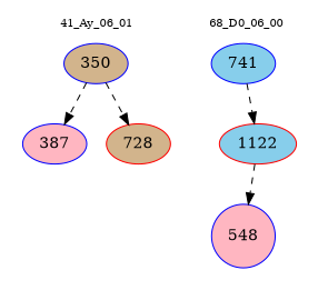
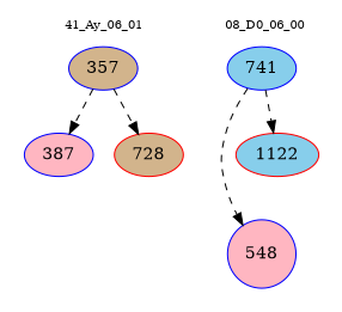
  digraph {
    node [color=blue fillcolor=tan shape=ellipse style=filled]
    edge [color=black style=dashed]
-   n1 [label=350]
+   n1 [label=357]
    n2 [fillcolor=lightpink label=387]
    n3 [color=red label=728]
    n4 [fillcolor=skyblue label=741]
    n5 [fillcolor=lightpink label=548 shape=circle]
    n6 [color=red fillcolor=skyblue label=1122]
    subgraph cluster_1 {
      color=white
      fontsize=10
      label="41_Ay_06_01"
      n1
      n2
      n3
    }
    subgraph cluster_2 {
      color=white
      fontsize=10
-     label="68_D0_06_00"
+     label="08_D0_06_00"
      n4
      n5
      n6
    }
    n1 -> n2
    n1 -> n3
-   n6 -> n5
+   n4 -> n5
    n4 -> n6
  }
